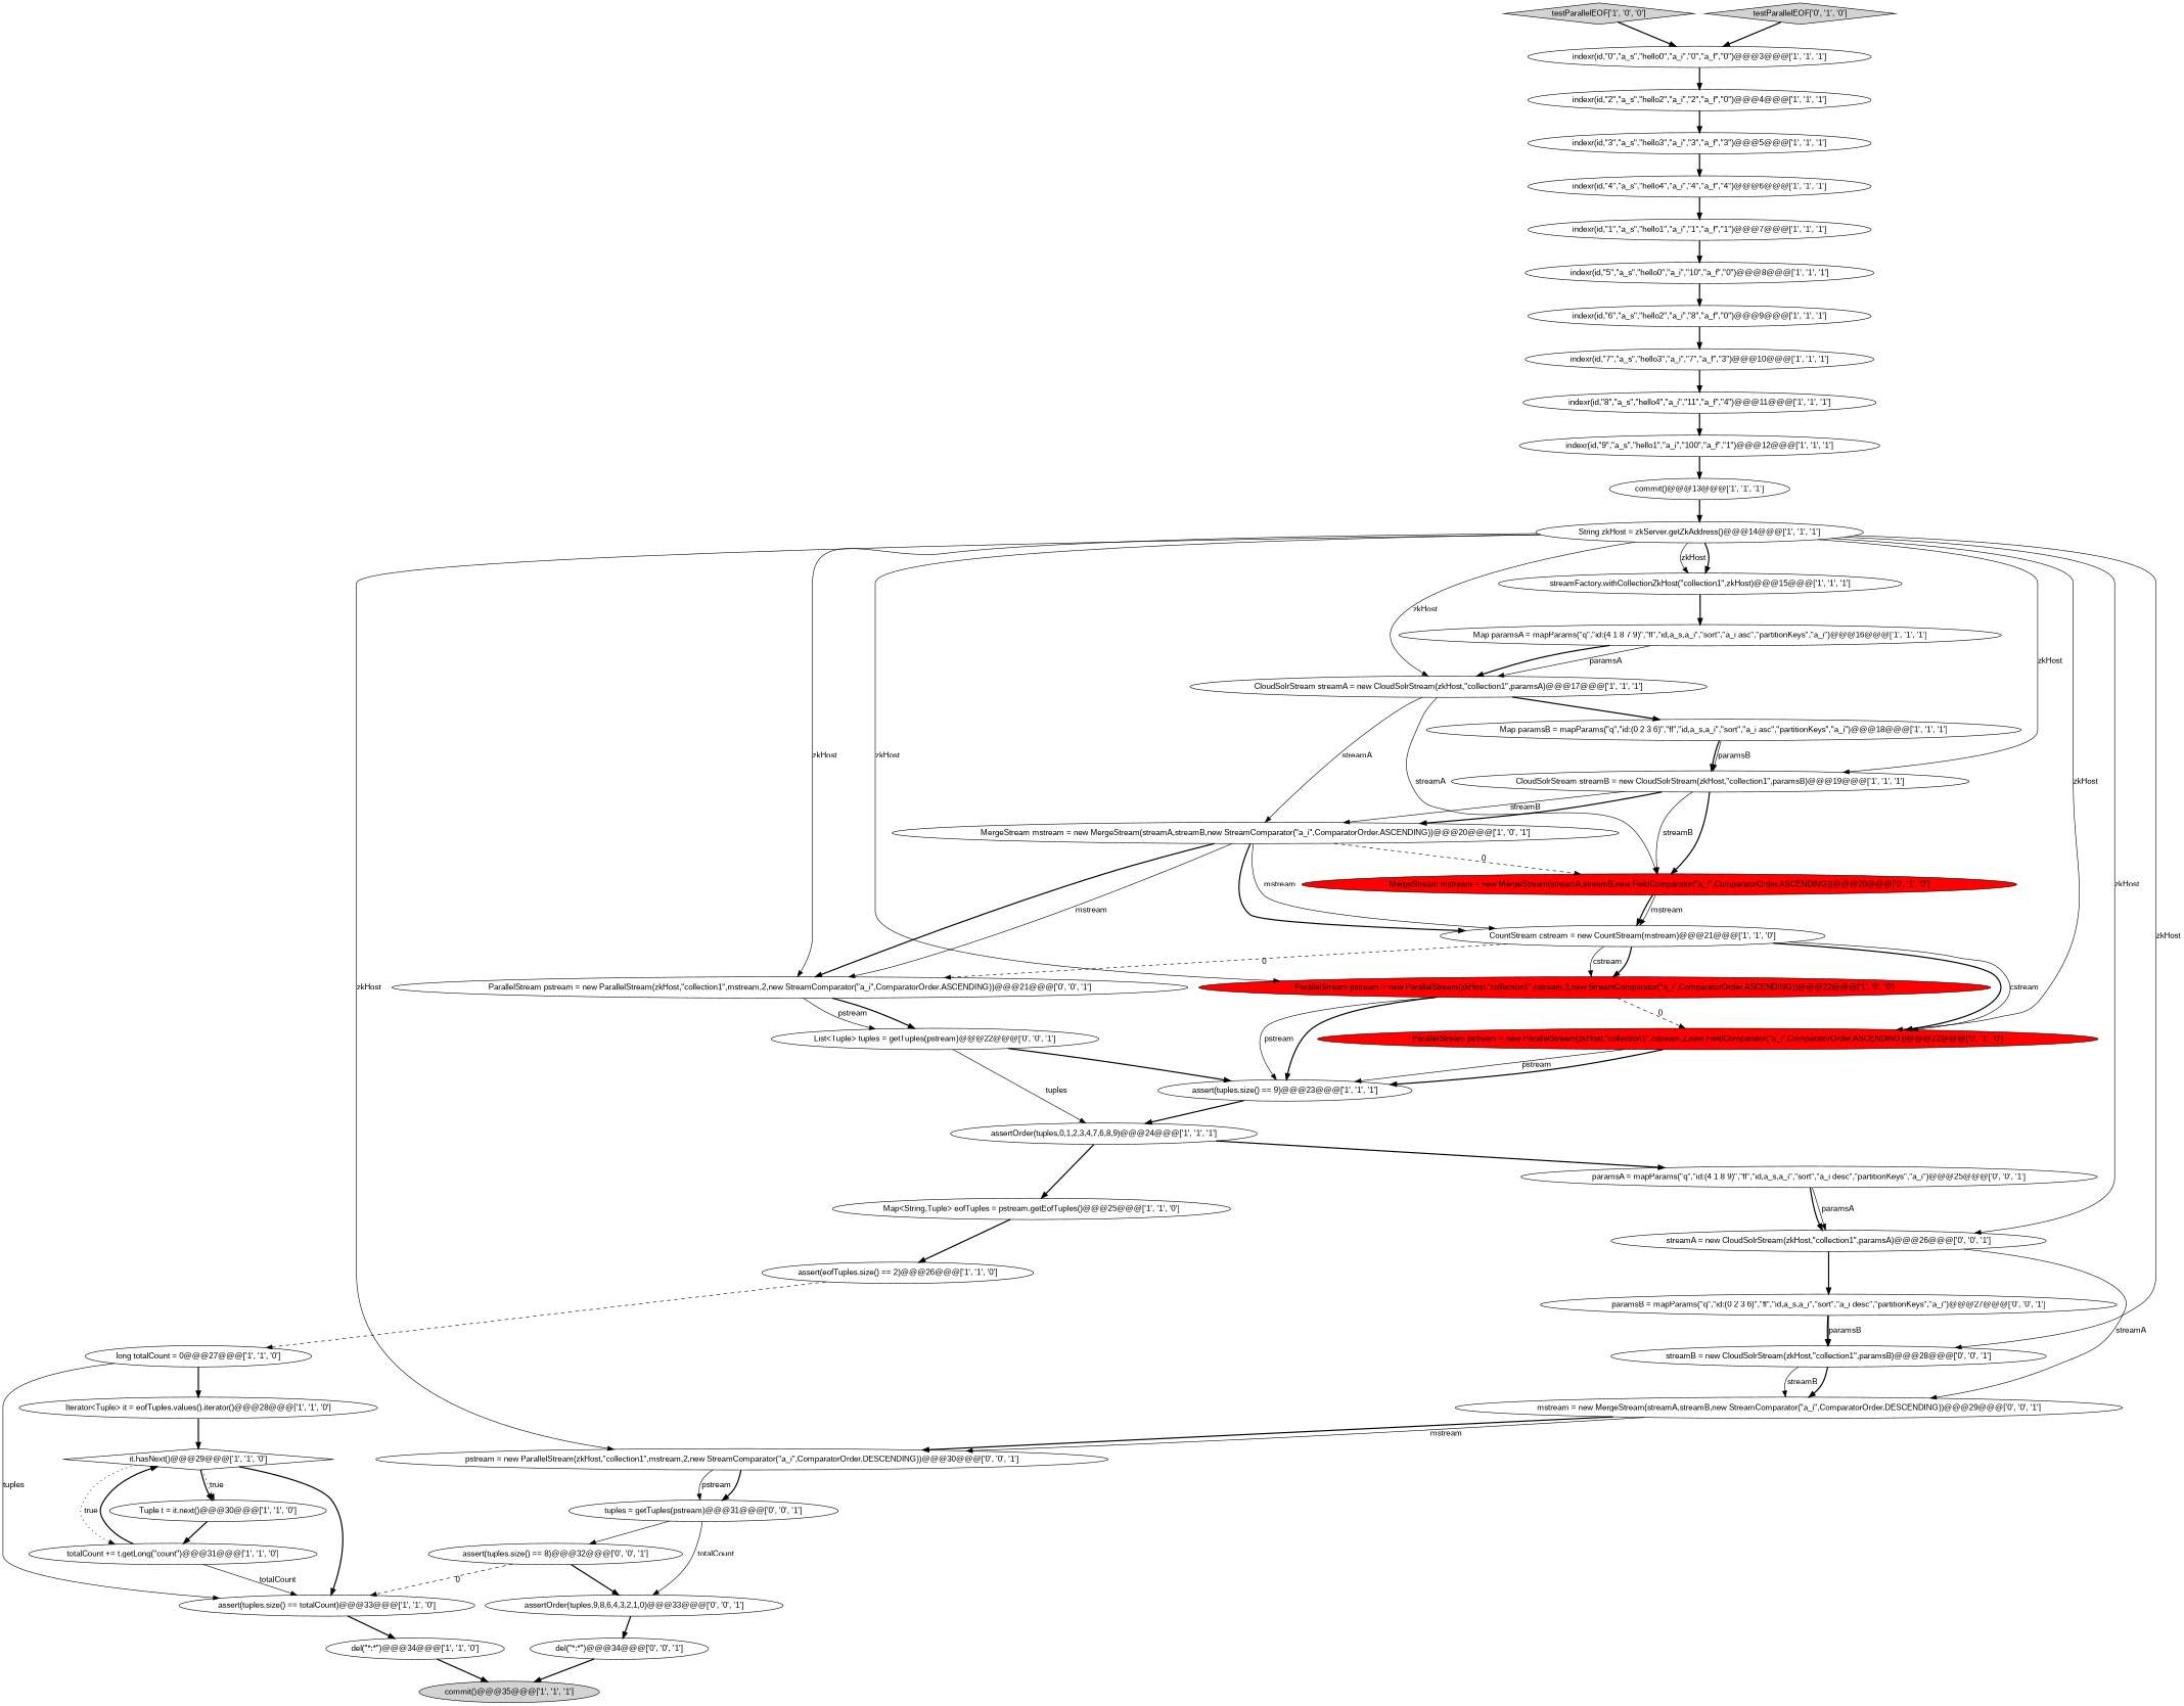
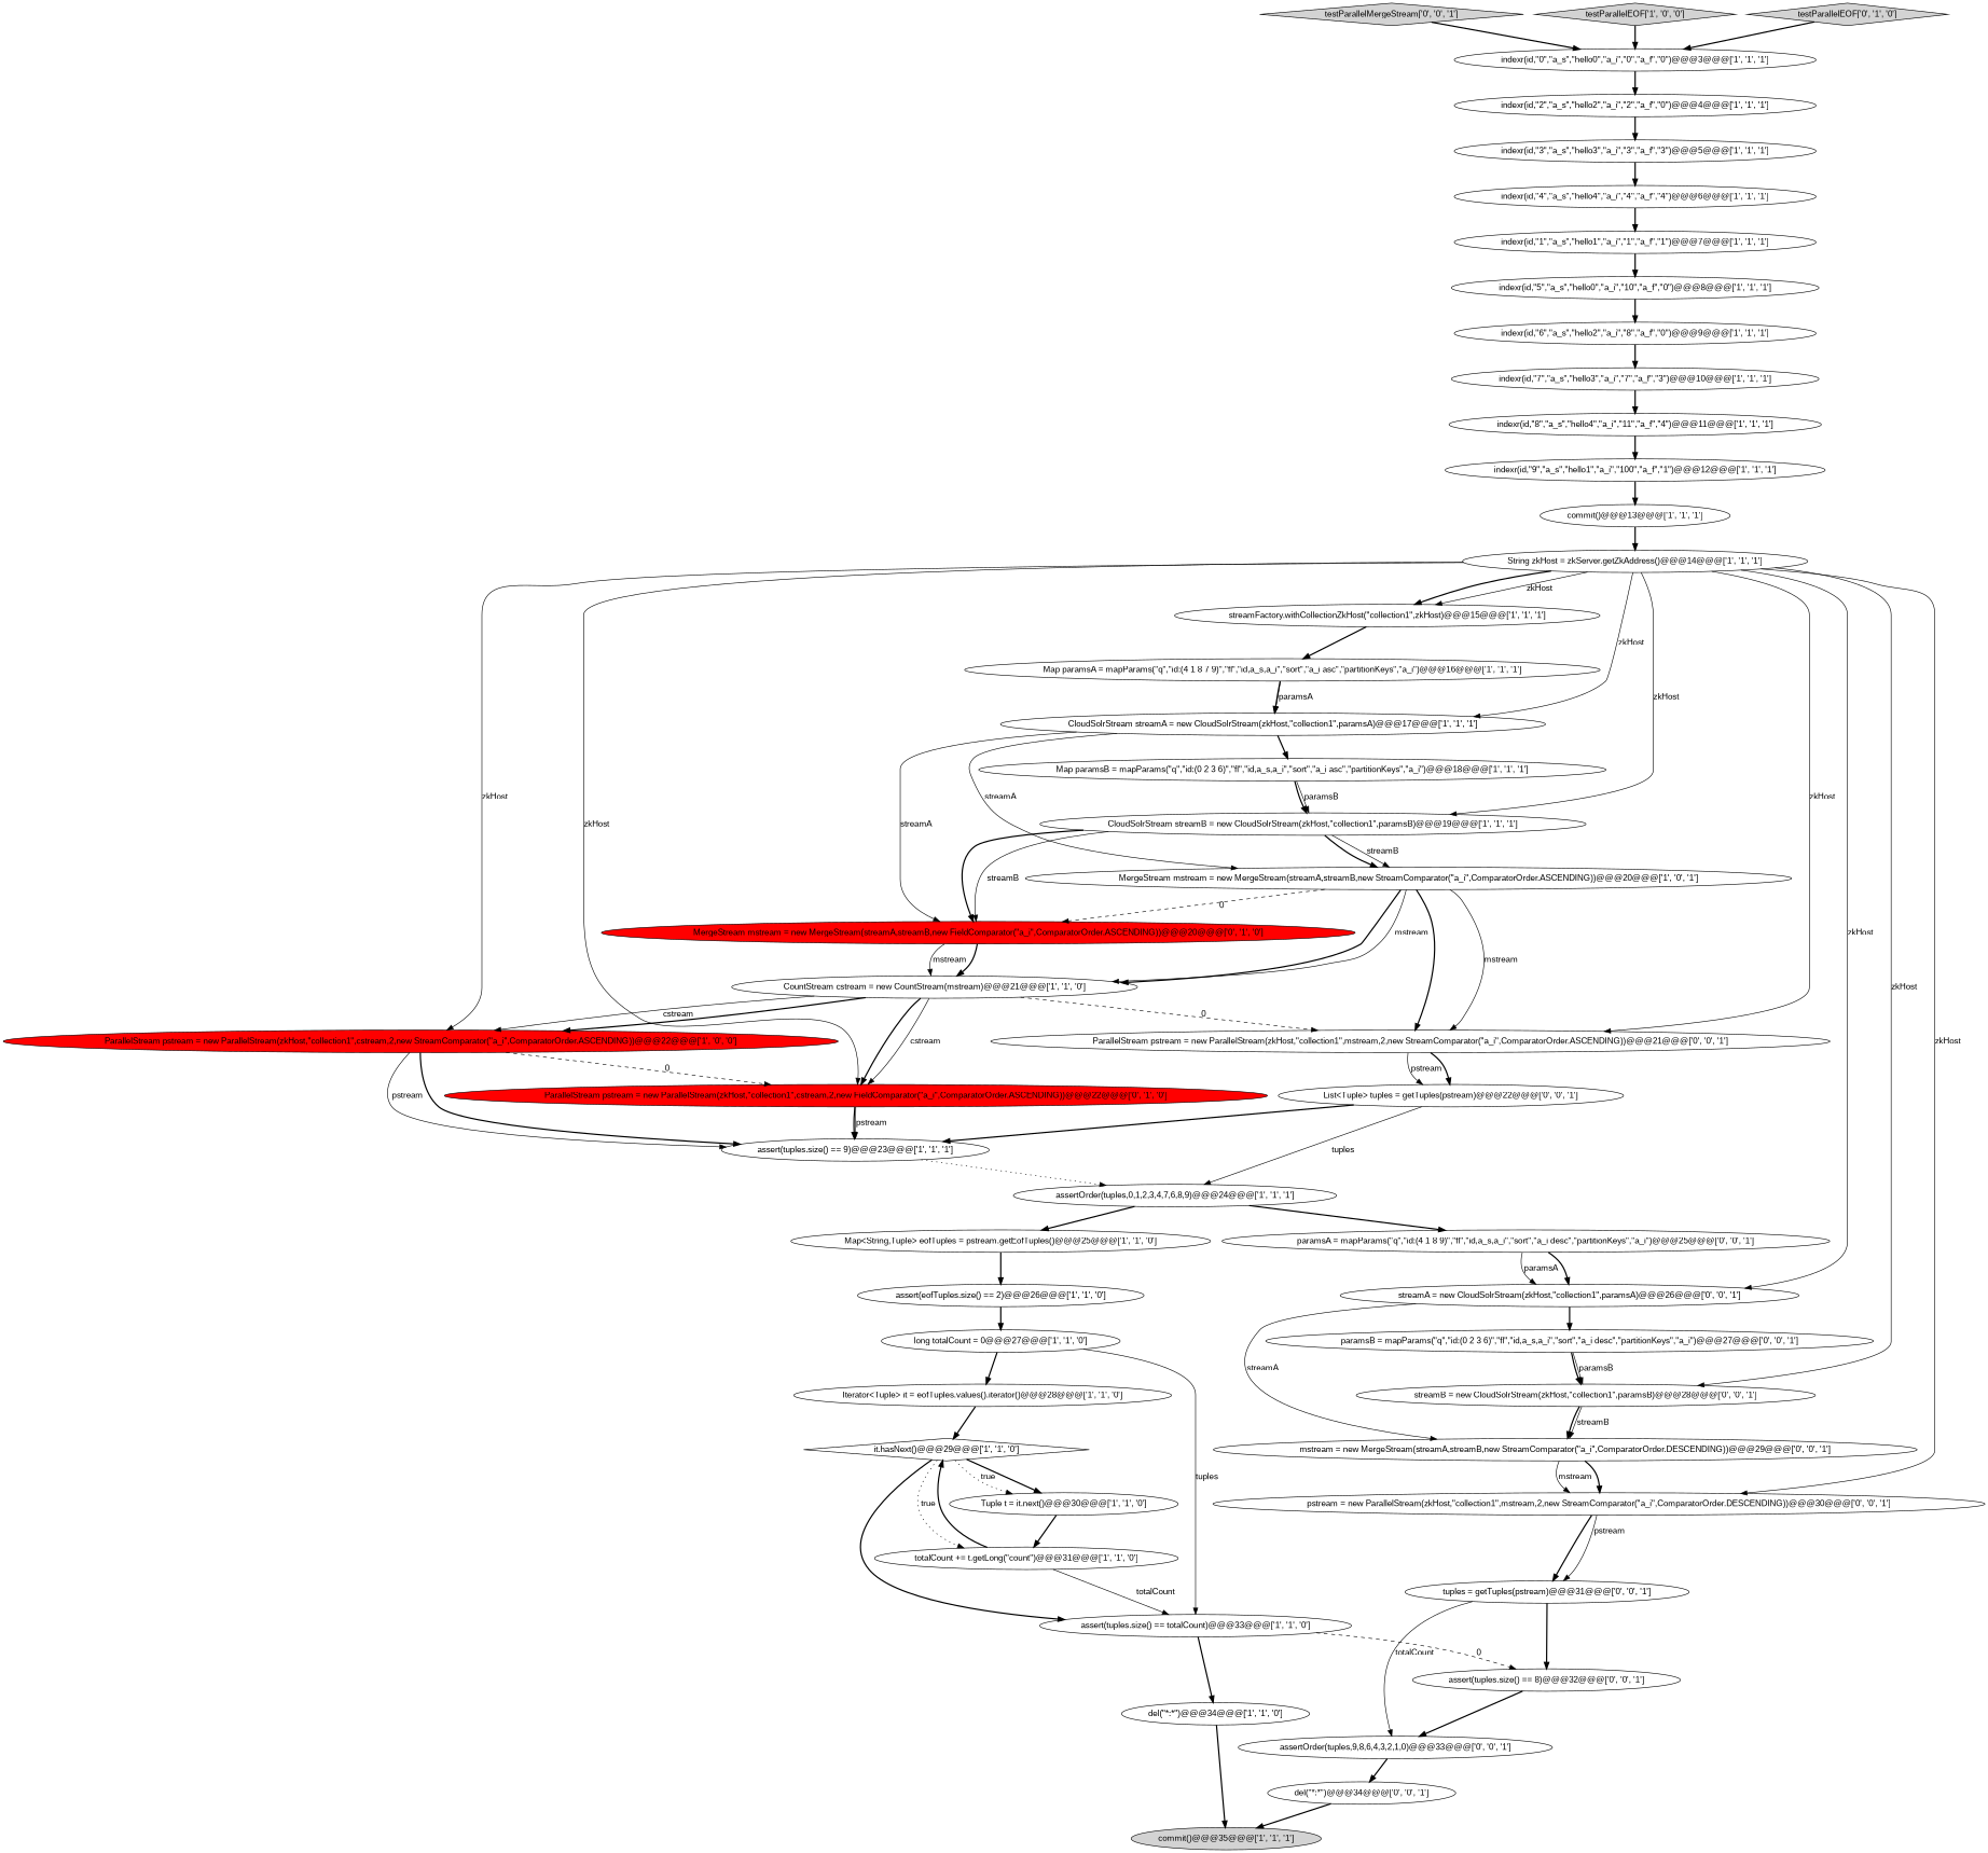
  digraph {
    fontname="Liberation Sans"
    node [fillcolor=white fontname="Liberation Sans" shape=ellipse style=filled]
    edge [fontname="Liberation Sans" style=bold]
    n1 [label="indexr(id,\"8\",\"a_s\",\"hello4\",\"a_i\",\"11\",\"a_f\",\"4\")@@@11@@@['1', '1', '1']"]
    n2 [label="indexr(id,\"9\",\"a_s\",\"hello1\",\"a_i\",\"100\",\"a_f\",\"1\")@@@12@@@['1', '1', '1']"]
    n3 [label="commit()@@@13@@@['1', '1', '1']"]
    n4 [label="String zkHost = zkServer.getZkAddress()@@@14@@@['1', '1', '1']"]
    n5 [label="streamA = new CloudSolrStream(zkHost,\"collection1\",paramsA)@@@26@@@['0', '0', '1']"]
    n6 [label="streamB = new CloudSolrStream(zkHost,\"collection1\",paramsB)@@@28@@@['0', '0', '1']"]
    n7 [fillcolor=red label="ParallelStream pstream = new ParallelStream(zkHost,\"collection1\",cstream,2,new FieldComparator(\"a_i\",ComparatorOrder.ASCENDING))@@@22@@@['0', '1', '0']"]
    n8 [label="CloudSolrStream streamA = new CloudSolrStream(zkHost,\"collection1\",paramsA)@@@17@@@['1', '1', '1']"]
    n9 [label="pstream = new ParallelStream(zkHost,\"collection1\",mstream,2,new StreamComparator(\"a_i\",ComparatorOrder.DESCENDING))@@@30@@@['0', '0', '1']"]
    n10 [fillcolor=red label="ParallelStream pstream = new ParallelStream(zkHost,\"collection1\",cstream,2,new StreamComparator(\"a_i\",ComparatorOrder.ASCENDING))@@@22@@@['1', '0', '0']"]
    n11 [label="ParallelStream pstream = new ParallelStream(zkHost,\"collection1\",mstream,2,new StreamComparator(\"a_i\",ComparatorOrder.ASCENDING))@@@21@@@['0', '0', '1']"]
    n12 [label="streamFactory.withCollectionZkHost(\"collection1\",zkHost)@@@15@@@['1', '1', '1']"]
    n13 [label="CloudSolrStream streamB = new CloudSolrStream(zkHost,\"collection1\",paramsB)@@@19@@@['1', '1', '1']"]
    n14 [label="indexr(id,\"6\",\"a_s\",\"hello2\",\"a_i\",\"8\",\"a_f\",\"0\")@@@9@@@['1', '1', '1']"]
    n15 [label="indexr(id,\"7\",\"a_s\",\"hello3\",\"a_i\",\"7\",\"a_f\",\"3\")@@@10@@@['1', '1', '1']"]
    n16 [label="indexr(id,\"4\",\"a_s\",\"hello4\",\"a_i\",\"4\",\"a_f\",\"4\")@@@6@@@['1', '1', '1']"]
    n17 [label="indexr(id,\"1\",\"a_s\",\"hello1\",\"a_i\",\"1\",\"a_f\",\"1\")@@@7@@@['1', '1', '1']"]
    n18 [label="indexr(id,\"5\",\"a_s\",\"hello0\",\"a_i\",\"10\",\"a_f\",\"0\")@@@8@@@['1', '1', '1']"]
    n19 [label="paramsA = mapParams(\"q\",\"id:(4 1 8 9)\",\"fl\",\"id,a_s,a_i\",\"sort\",\"a_i desc\",\"partitionKeys\",\"a_i\")@@@25@@@['0', '0', '1']"]
    n20 [label="mstream = new MergeStream(streamA,streamB,new StreamComparator(\"a_i\",ComparatorOrder.DESCENDING))@@@29@@@['0', '0', '1']"]
    n21 [label="paramsB = mapParams(\"q\",\"id:(0 2 3 6)\",\"fl\",\"id,a_s,a_i\",\"sort\",\"a_i desc\",\"partitionKeys\",\"a_i\")@@@27@@@['0', '0', '1']"]
    n22 [label="assert(tuples.size() == 9)@@@23@@@['1', '1', '1']"]
    n23 [label="MergeStream mstream = new MergeStream(streamA,streamB,new StreamComparator(\"a_i\",ComparatorOrder.ASCENDING))@@@20@@@['1', '0', '1']"]
    n24 [label="Map paramsB = mapParams(\"q\",\"id:(0 2 3 6)\",\"fl\",\"id,a_s,a_i\",\"sort\",\"a_i asc\",\"partitionKeys\",\"a_i\")@@@18@@@['1', '1', '1']"]
    n25 [fillcolor=red label="MergeStream mstream = new MergeStream(streamA,streamB,new FieldComparator(\"a_i\",ComparatorOrder.ASCENDING))@@@20@@@['0', '1', '0']"]
    n26 [label="tuples = getTuples(pstream)@@@31@@@['0', '0', '1']"]
    n27 [label="List<Tuple> tuples = getTuples(pstream)@@@22@@@['0', '0', '1']"]
    n28 [label="Map paramsA = mapParams(\"q\",\"id:(4 1 8 7 9)\",\"fl\",\"id,a_s,a_i\",\"sort\",\"a_i asc\",\"partitionKeys\",\"a_i\")@@@16@@@['1', '1', '1']"]
    n29 [label="assertOrder(tuples,0,1,2,3,4,7,6,8,9)@@@24@@@['1', '1', '1']"]
    n30 [label="Map<String,Tuple> eofTuples = pstream.getEofTuples()@@@25@@@['1', '1', '0']"]
    n31 [label="totalCount += t.getLong(\"count\")@@@31@@@['1', '1', '0']"]
    n32 [label="assert(tuples.size() == totalCount)@@@33@@@['1', '1', '0']"]
    n33 [label="it.hasNext()@@@29@@@['1', '1', '0']" shape=diamond]
    n34 [label="assert(tuples.size() == 8)@@@32@@@['0', '0', '1']"]
    n35 [label="del(\"*:*\")@@@34@@@['1', '1', '0']"]
    n36 [label="Tuple t = it.next()@@@30@@@['1', '1', '0']"]
    n37 [label="assertOrder(tuples,9,8,6,4,3,2,1,0)@@@33@@@['0', '0', '1']"]
    n38 [fillcolor=lightgray label="commit()@@@35@@@['1', '1', '1']"]
    n39 [label="indexr(id,\"2\",\"a_s\",\"hello2\",\"a_i\",\"2\",\"a_f\",\"0\")@@@4@@@['1', '1', '1']"]
    n40 [label="indexr(id,\"3\",\"a_s\",\"hello3\",\"a_i\",\"3\",\"a_f\",\"3\")@@@5@@@['1', '1', '1']"]
    n41 [label="assert(eofTuples.size() == 2)@@@26@@@['1', '1', '0']"]
    n42 [label="del(\"*:*\")@@@34@@@['0', '0', '1']"]
    n43 [label="long totalCount = 0@@@27@@@['1', '1', '0']"]
    n44 [label="Iterator<Tuple> it = eofTuples.values().iterator()@@@28@@@['1', '1', '0']"]
    n45 [label="CountStream cstream = new CountStream(mstream)@@@21@@@['1', '1', '0']"]
+   n46 [fillcolor=lightgray label="testParallelMergeStream['0', '0', '1']" shape=diamond]
    n47 [label="indexr(id,\"0\",\"a_s\",\"hello0\",\"a_i\",\"0\",\"a_f\",\"0\")@@@3@@@['1', '1', '1']"]
    n48 [fillcolor=lightgray label="testParallelEOF['1', '0', '0']" shape=diamond]
    n49 [fillcolor=lightgray label="testParallelEOF['0', '1', '0']" shape=diamond]
    n1 -> n2
    n2 -> n3
    n3 -> n4
    n4 -> n5 [label=zkHost style=solid]
    n4 -> n6 [label=zkHost style=solid]
    n4 -> n7 [label=zkHost style=solid]
    n4 -> n8 [label=zkHost style=solid]
    n4 -> n9 [label=zkHost style=solid]
    n4 -> n10 [label=zkHost style=solid]
    n4 -> n11 [label=zkHost style=solid]
    n4 -> n12
    n4 -> n12 [label=zkHost style=solid]
    n4 -> n13 [label=zkHost style=solid]
    n5 -> n20 [label=streamA style=solid]
    n5 -> n21
    n6 -> n20
    n6 -> n20 [label=streamB style=solid]
    n7 -> n22 [label=pstream style=solid]
    n7 -> n22
    n8 -> n23 [label=streamA style=solid]
    n8 -> n24
    n8 -> n25 [label=streamA style=solid]
    n9 -> n26
    n9 -> n26 [label=pstream style=solid]
    n10 -> n7 [label=0 style=dashed]
    n10 -> n22
    n10 -> n22 [label=pstream style=solid]
    n11 -> n27 [label=pstream style=solid]
    n11 -> n27
    n12 -> n28
    n13 -> n23 [label=streamB style=solid]
    n13 -> n23
    n13 -> n25
    n13 -> n25 [label=streamB style=solid]
    n14 -> n15
    n15 -> n1
    n16 -> n17
    n17 -> n18
    n18 -> n14
    n19 -> n5
    n19 -> n5 [label=paramsA style=solid]
    n20 -> n9
    n20 -> n9 [label=mstream style=solid]
    n21 -> n6 [label=paramsB style=solid]
    n21 -> n6
-   n22 -> n29
+   n22 -> n29 [style=dotted]
    n23 -> n11 [label=mstream style=solid]
    n23 -> n11
    n23 -> n25 [label=0 style=dashed]
    n23 -> n45
    n23 -> n45 [label=mstream style=solid]
    n24 -> n13 [label=paramsB style=solid]
    n24 -> n13
    n25 -> n45
    n25 -> n45 [label=mstream style=solid]
-   n26 -> n34 [style=solid]
+   n26 -> n34
    n26 -> n37 [label=totalCount style=solid]
    n27 -> n22
    n27 -> n29 [label=tuples style=solid]
    n28 -> n8
    n28 -> n8 [label=paramsA style=solid]
    n29 -> n19
    n29 -> n30
    n30 -> n41
    n31 -> n32 [label=totalCount style=solid]
    n31 -> n33
-   n34 -> n32 [label=0 style=dashed]
+   n32 -> n34 [label=0 style=dashed]
    n32 -> n35
    n33 -> n31 [label=true style=dotted]
    n33 -> n32
    n33 -> n36
    n33 -> n36 [label=true style=dotted]
    n34 -> n37
    n35 -> n38
    n36 -> n31
    n37 -> n42
    n39 -> n40
    n40 -> n16
-   n41 -> n43 [style=dashed]
+   n41 -> n43
    n42 -> n38
    n43 -> n32 [label=tuples style=solid]
    n43 -> n44
    n44 -> n33
    n45 -> n7
    n45 -> n7 [label=cstream style=solid]
    n45 -> n10
    n45 -> n10 [label=cstream style=solid]
    n45 -> n11 [label=0 style=dashed]
+   n46 -> n47
    n47 -> n39
    n48 -> n47
    n49 -> n47
  }
